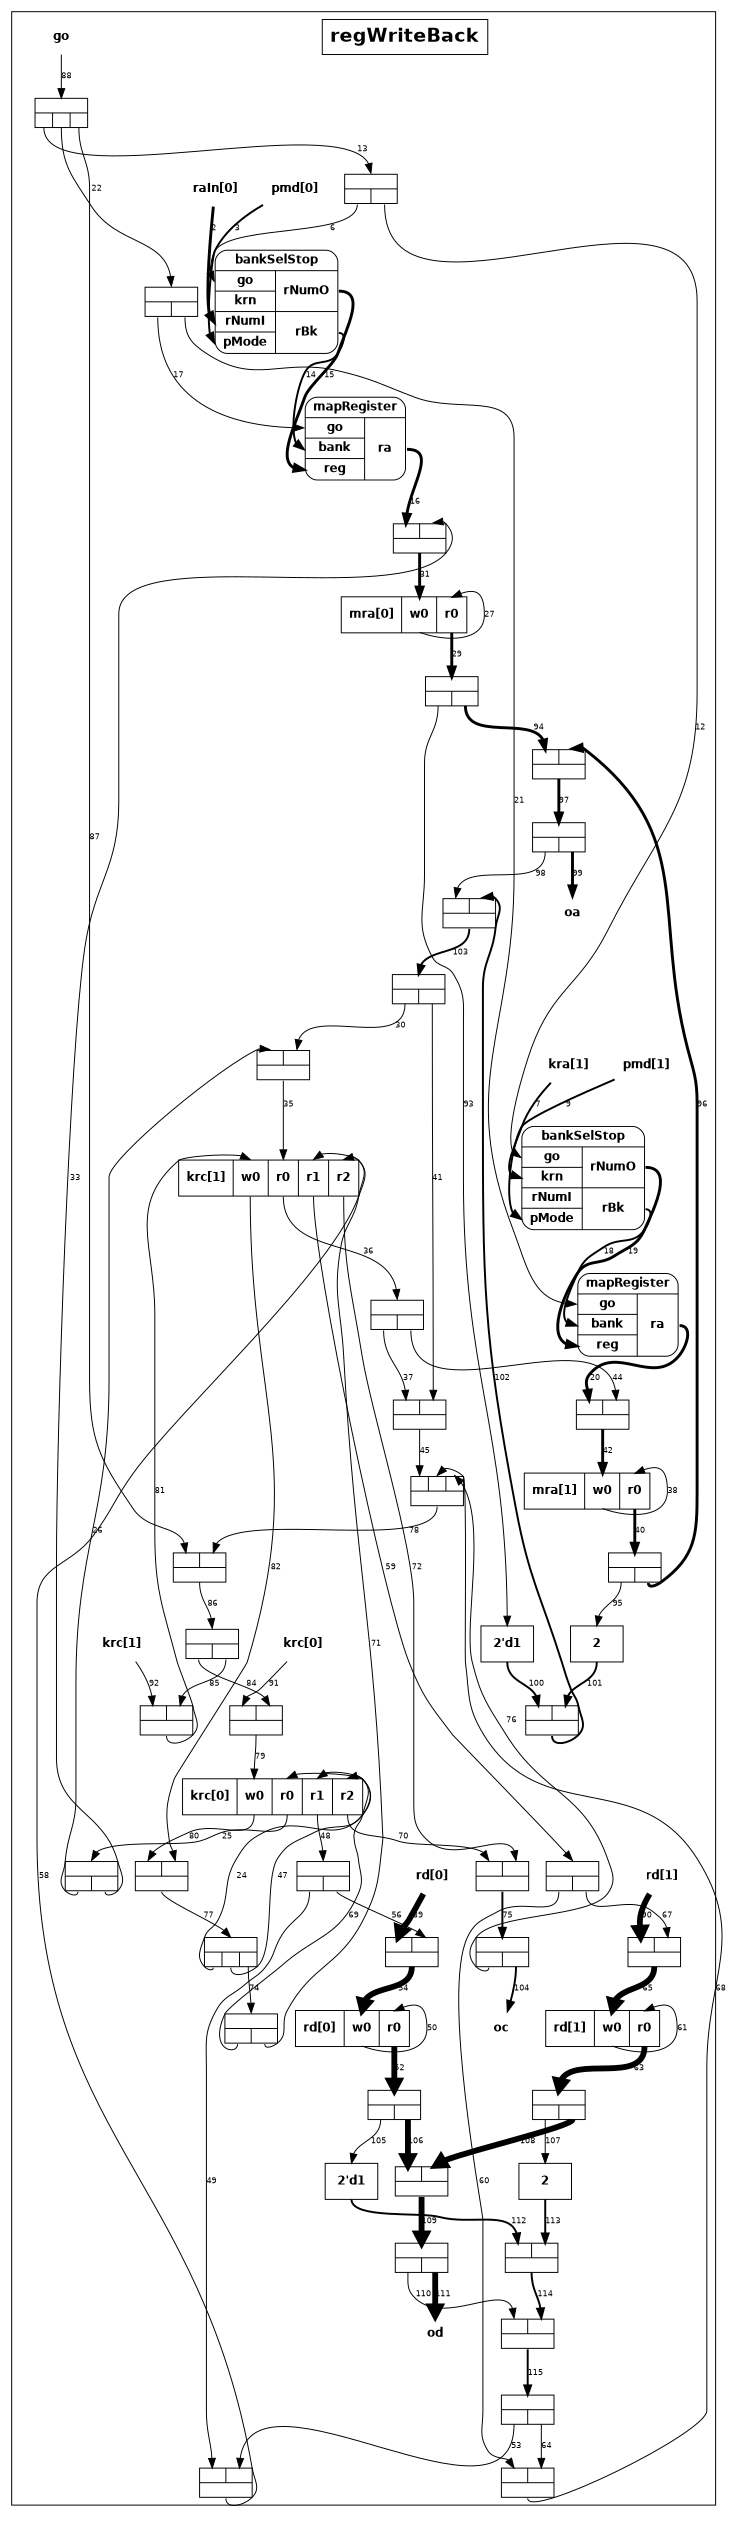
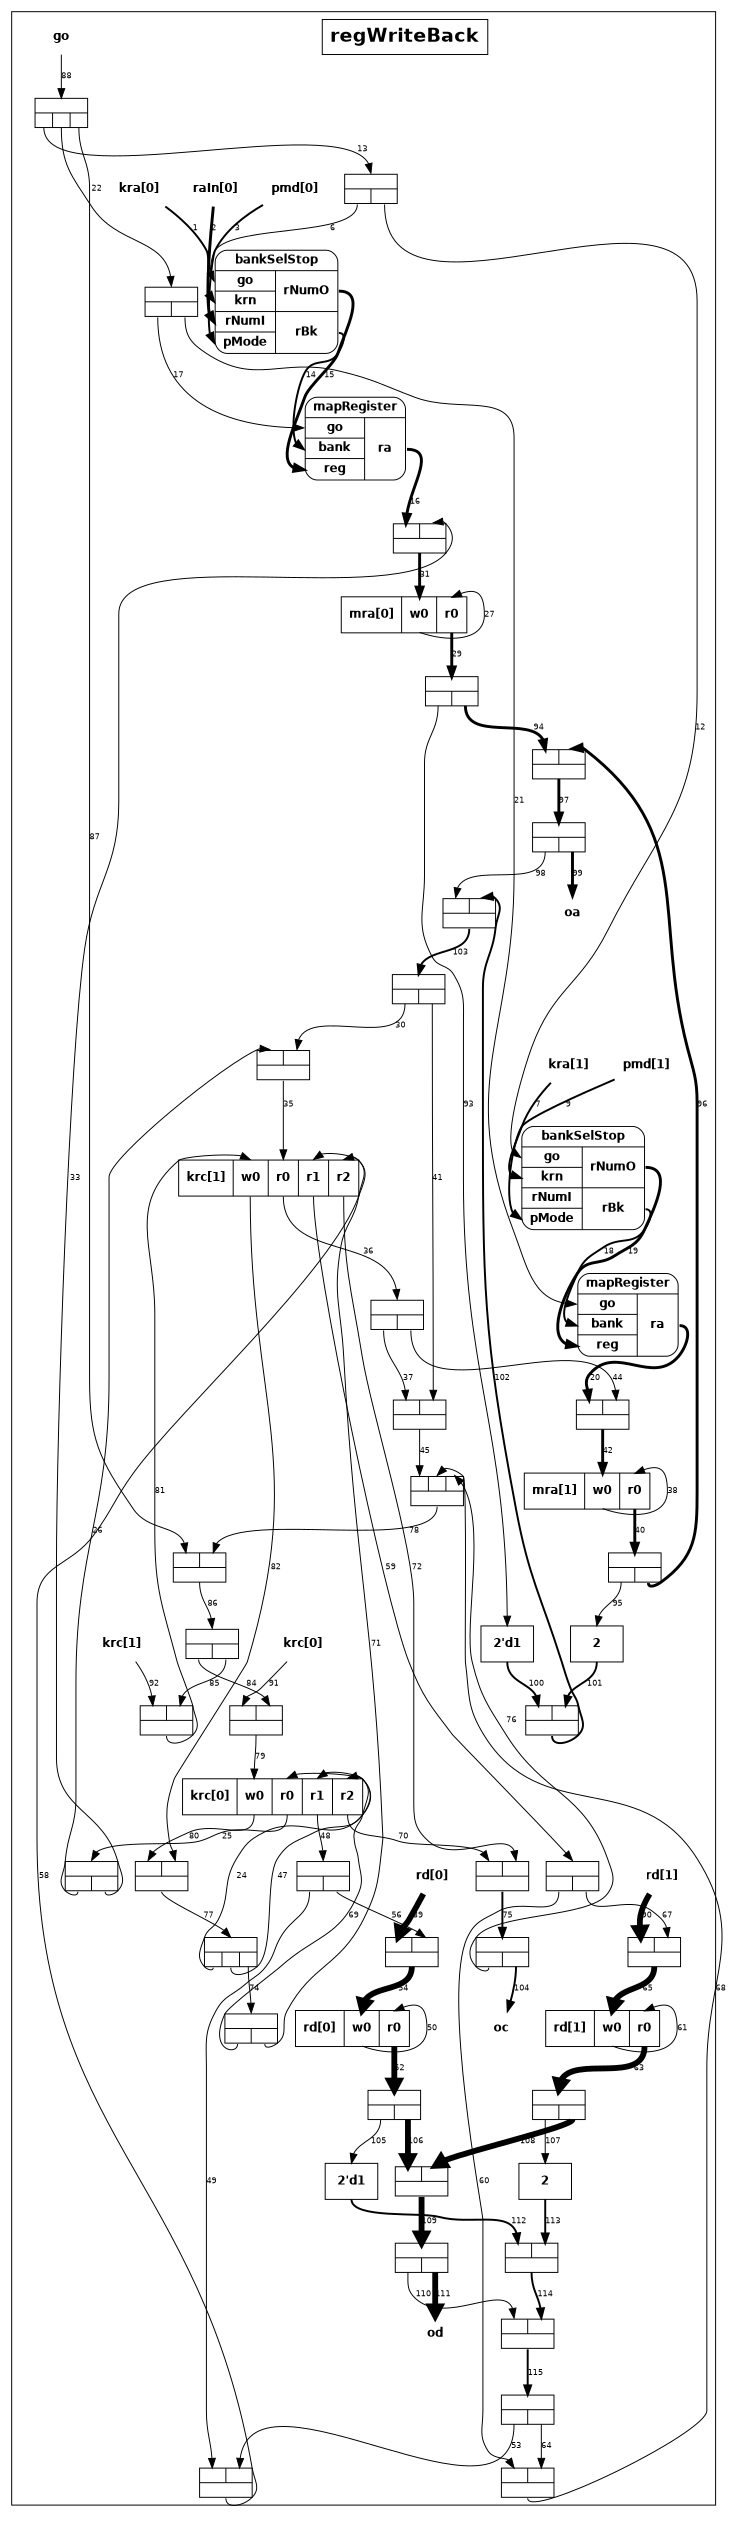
  digraph {
    node [fontname="Helvetica-Bold" fontsize=2 shape=record nojustify=true]
    edge [arrowhead=normal fontname=Helvetica fontsize=8 headport="i0:n" labelfontname=Helvetica labelfontsize=8 penwidth=1 tailport="o:s" weight=1]
    n1 [fontsize=20 label=regWriteBack shape=box nojustify=""]
    n2 [fontsize=12 label=go portref=0 shape=none style=bold nojustify=""]
    n3 [compref=42 height=0.4 label="{{<i>}|{<o0>|<o1>|<o2>}}"]
    n4 [fontsize=12 label="pmd[0]" portref=1 shape=none style=bold nojustify=""]
    n5 [compref=1 fontsize=12 label="{bankSelStop|{{<go>go|<krn>krn|<rNumI>rNumI|<pMode>pMode}|{<rNumO>rNumO|<rBk>rBk}}}" shape=Mrecord]
    n6 [fontsize=12 label="pmd[1]" portref=2 shape=none style=bold nojustify=""]
    n7 [compref=2 fontsize=12 label="{bankSelStop|{{<go>go|<krn>krn|<rNumI>rNumI|<pMode>pMode}|{<rNumO>rNumO|<rBk>rBk}}}" shape=Mrecord]
    n8 [fontsize=12 label="raIn[0]" portref=3 shape=none style=bold nojustify=""]
    n9 [fontsize=12 label="rd[0]" portref=5 shape=none style=bold nojustify=""]
    n10 [compref=49 height=0.4 label="{{<i0>|<i1>}|{<o>}}"]
    n11 [fontsize=12 label="rd[1]" portref=6 shape=none style=bold nojustify=""]
    n12 [compref=50 height=0.4 label="{{<i0>|<i1>}|{<o>}}"]
+   n13 [fontsize=12 label="kra[0]" portref=7 shape=none style=bold nojustify=""]
    n14 [fontsize=12 label="kra[1]" portref=8 shape=none style=bold nojustify=""]
    n15 [fontsize=12 label="krc[0]" portref=9 shape=none style=bold nojustify=""]
    n16 [compref=51 height=0.4 label="{{<i0>|<i1>}|{<o>}}"]
    n17 [fontsize=12 label="krc[1]" portref=10 shape=none style=bold nojustify=""]
    n18 [compref=52 height=0.4 label="{{<i0>|<i1>}|{<o>}}"]
    n19 [fontsize=12 label=oa portref=11 shape=none style=bold nojustify=""]
    n20 [fontsize=12 label=oc portref=12 shape=none style=bold nojustify=""]
    n21 [fontsize=12 label=od portref=13 shape=none style=bold nojustify=""]
    n22 [compref=4 fontsize=12 label="{mapRegister|{{<go>go|<bank>bank|<reg>reg}|{<ra>ra}}}" shape=Mrecord]
    n23 [compref=5 fontsize=12 label="{mapRegister|{{<go>go|<bank>bank|<reg>reg}|{<ra>ra}}}" shape=Mrecord]
    n24 [compref=3 height=0.4 label="{{<i>}|{<o0>|<o1>}}"]
    n25 [compref=44 height=0.4 label="{{<i0>|<i1>}|{<o>}}"]
    n26 [compref=43 height=0.4 label="{{<i0>|<i1>}|{<o>}}"]
    n27 [compref=6 height=0.4 label="{{<i>}|{<o0>|<o1>}}"]
    n28 [compref=8 fontsize=12 label="mra[0]|<w0>w0|<r0>r0" nojustify=""]
    n29 [compref=53 height=0.4 label="{{<i>}|{<o0>|<o1>}}"]
    n30 [compref=10 height=0.4 label="{{<i>}|{<o0>|<o1>}}"]
    n31 [compref=11 height=0.4 label="{{<i0>|<i1>}|{<o>}}"]
    n32 [compref=37 fontsize=12 label="krc[1]|<w0>w0|<r0>r0|<r1>r1|<r2>r2" nojustify=""]
    n33 [compref=14 fontsize=12 label="mra[1]|<w0>w0|<r0>r0" nojustify=""]
    n34 [compref=54 height=0.4 label="{{<i>}|{<o0>|<o1>}}"]
    n35 [compref=16 height=0.4 label="{{<i>}|{<o0>|<o1>}}"]
    n36 [compref=17 height=0.4 label="{{<i0>|<i1>}|{<o>}}"]
    n37 [compref=35 height=0.4 label="{{<i0>|<i1>|<i2>}|{<o>}}"]
    n38 [compref=20 fontsize=12 label="rd[0]|<w0>w0|<r0>r0" nojustify=""]
    n39 [compref=63 height=0.4 label="{{<i>}|{<o0>|<o1>}}"]
    n40 [compref=22 height=0.4 label="{{<i>}|{<o0>|<o1>}}"]
    n41 [compref=23 height=0.4 label="{{<i0>|<i1>}|{<o>}}"]
    n42 [compref=26 fontsize=12 label="rd[1]|<w0>w0|<r0>r0" nojustify=""]
    n43 [compref=64 height=0.4 label="{{<i>}|{<o0>|<o1>}}"]
    n44 [compref=28 height=0.4 label="{{<i>}|{<o0>|<o1>}}"]
    n45 [compref=29 height=0.4 label="{{<i0>|<i1>}|{<o>}}"]
    n46 [compref=31 height=0.4 label="{{<i0>|<i1>}|{<o>}}"]
    n47 [compref=62 height=0.4 label="{{<i>}|{<o0>|<o1>}}"]
    n48 [compref=32 height=0.4 label="{{<i>}|{<o0>|<o1>}}"]
    n49 [compref=36 fontsize=12 label="krc[0]|<w0>w0|<r0>r0|<r1>r1|<r2>r2" nojustify=""]
    n50 [compref=34 height=0.4 label="{{<i>}|{<o0>|<o1>|<o2>}}"]
    n51 [compref=41 height=0.4 label="{{<i0>|<i1>}|{<o>}}"]
    n52 [compref=38 height=0.4 label="{{<i0>|<i1>}|{<o>}}"]
    n53 [compref=39 height=0.4 label="{{<i>}|{<o0>|<o1>}}"]
    n54 [compref=55 height=0.4 label="{{<i0>|<i1>}|{<o>}}"]
    n55 [compref=57 fontsize=12 label="2'd1"]
    n56 [compref=58 fontsize=12 label=2]
    n57 [compref=56 height=0.4 label="{{<i>}|{<o0>|<o1>}}"]
    n58 [compref=60 height=0.4 label="{{<i0>|<i1>}|{<o>}}"]
    n59 [compref=59 height=0.4 label="{{<i0>|<i1>}|{<o>}}"]
    n60 [compref=61 height=0.4 label="{{<i>}|{<o0>|<o1>}}"]
    n61 [compref=65 height=0.4 label="{{<i0>|<i1>}|{<o>}}"]
    n62 [compref=67 fontsize=12 label="2'd1"]
    n63 [compref=68 fontsize=12 label=2]
    n64 [compref=66 height=0.4 label="{{<i>}|{<o0>|<o1>}}"]
    n65 [compref=70 height=0.4 label="{{<i0>|<i1>}|{<o>}}"]
    n66 [compref=69 height=0.4 label="{{<i0>|<i1>}|{<o>}}"]
    n67 [compref=71 height=0.4 label="{{<i>}|{<o0>|<o1>}}"]
    subgraph cluster_1 {
      n1
      n2
      n3
      n4
      n5
      n6
      n7
      n8
      n9
      n10
      n11
      n12
+     n13
      n14
      n15
      n16
      n17
      n18
      n19
      n20
      n21
      n22
      n23
      n24
      n25
      n26
      n27
      n28
      n29
      n30
      n31
      n32
      n33
      n34
      n35
      n36
      n37
      n38
      n39
      n40
      n41
      n42
      n43
      n44
      n45
      n46
      n47
      n48
      n49
      n50
      n51
      n52
      n53
      n54
      n55
      n56
      n57
      n58
      n59
      n60
      n61
      n62
      n63
      n64
      n65
      n66
      n67
    }
    n2 -> n3 [headport="i:n" label=88 linkref=88]
    n3 -> n24 [headport="i:n" label=13 linkref=13 tailport="o0:s"]
    n3 -> n27 [headport="i:n" label=22 linkref=22 tailport="o1:s"]
    n3 -> n51 [label=87 linkref=87 tailport="o2:s"]
    n4 -> n5 [headport="pMode:w" label=3 linkref=3 penwidth=2 weight=2]
    n5 -> n22 [headport="bank:w" label=14 linkref=14 penwidth=2 tailport="rBk:e" weight=2]
    n5 -> n22 [headport="reg:w" label=15 linkref=15 penwidth=3 tailport="rNumO:e" weight=3]
    n6 -> n7 [headport="pMode:w" label=9 linkref=9 penwidth=2 weight=2]
    n7 -> n23 [headport="bank:w" label=18 linkref=18 penwidth=2 tailport="rBk:e" weight=2]
    n7 -> n23 [headport="reg:w" label=19 linkref=19 penwidth=3 tailport="rNumO:e" weight=3]
    n8 -> n5 [headport="rNumI:w" label=2 linkref=2 penwidth=3 weight=3]
    n9 -> n10 [label=89 linkref=89 penwidth=6 weight=6]
    n10 -> n38 [headport="w0:n" label=54 linkref=54 penwidth=6 weight=6]
    n11 -> n12 [label=90 linkref=90 penwidth=6 weight=6]
    n12 -> n42 [headport="w0:n" label=65 linkref=65 penwidth=6 weight=6]
+   n13 -> n5 [headport="krn:w" label=1 linkref=1 penwidth=2 weight=2]
    n14 -> n7 [headport="krn:w" label=7 linkref=7 penwidth=2 weight=2]
    n15 -> n16 [label=91 linkref=91]
    n16 -> n49 [headport="w0:n" label=79 linkref=79]
    n17 -> n18 [label=92 linkref=92]
    n18 -> n32 [headport="w0:n" label=81 linkref=81]
    n22 -> n25 [label=16 linkref=16 penwidth=3 tailport="ra:e" weight=3]
    n23 -> n26 [label=20 linkref=20 penwidth=3 tailport="ra:e" weight=3]
    n24 -> n5 [headport="go:w" label=6 linkref=6 tailport="o0:s"]
    n24 -> n7 [headport="go:w" label=12 linkref=12 tailport="o1:s"]
    n25 -> n28 [headport="w0:n" label=31 linkref=31 penwidth=3 weight=3]
    n26 -> n33 [headport="w0:n" label=42 linkref=42 penwidth=3 weight=3]
    n27 -> n22 [headport="go:w" label=17 linkref=17 tailport="o0:s"]
    n27 -> n23 [headport="go:w" label=21 linkref=21 tailport="o1:s"]
    n28 -> n28 [headport="r0:n" label=27 linkref=27 tailport="w0:s"]
    n28 -> n29 [headport="i:n" label=29 linkref=29 penwidth=3 tailport="r0:s" weight=3]
    n29 -> n54 [label=94 linkref=94 penwidth=3 tailport="o1:s" weight=3]
    n29 -> n55 [headport=n label=93 linkref=93 tailport="o0:s"]
    n30 -> n25 [headport="i1:n" label=33 linkref=33 tailport="o1:s"]
    n30 -> n31 [label=26 linkref=26 tailport="o0:s"]
    n31 -> n32 [headport="r0:n" label=35 linkref=35]
    n32 -> n35 [headport="i:n" label=36 linkref=36 tailport="r0:s"]
    n32 -> n44 [headport="i:n" label=59 linkref=59 tailport="r1:s"]
    n32 -> n46 [headport="i1:n" label=72 linkref=72 tailport="r2:s"]
    n32 -> n52 [headport="i1:n" label=82 linkref=82 tailport="w0:s"]
    n33 -> n33 [headport="r0:n" label=38 linkref=38 tailport="w0:s"]
    n33 -> n34 [headport="i:n" label=40 linkref=40 penwidth=3 tailport="r0:s" weight=3]
    n34 -> n54 [headport="i1:n" label=96 linkref=96 penwidth=3 tailport="o1:s" weight=3]
    n34 -> n56 [headport=n label=95 linkref=95 tailport="o0:s"]
    n35 -> n26 [headport="i1:n" label=44 linkref=44 tailport="o1:s"]
    n35 -> n36 [label=37 linkref=37 tailport="o0:s"]
    n36 -> n37 [label=45 linkref=45]
    n37 -> n51 [headport="i1:n" label=78 linkref=78]
    n38 -> n38 [headport="r0:n" label=50 linkref=50 tailport="w0:s"]
    n38 -> n39 [headport="i:n" label=52 linkref=52 penwidth=6 tailport="r0:s" weight=6]
    n39 -> n61 [label=106 linkref=106 penwidth=6 tailport="o1:s" weight=6]
    n39 -> n62 [headport=n label=105 linkref=105 tailport="o0:s"]
    n40 -> n10 [headport="i1:n" label=56 linkref=56 tailport="o1:s"]
    n40 -> n41 [label=49 linkref=49 tailport="o0:s"]
    n41 -> n32 [headport="r1:n" label=58 linkref=58]
    n42 -> n42 [headport="r0:n" label=61 linkref=61 tailport="w0:s"]
    n42 -> n43 [headport="i:n" label=63 linkref=63 penwidth=6 tailport="r0:s" weight=6]
    n43 -> n61 [headport="i1:n" label=108 linkref=108 penwidth=6 tailport="o1:s" weight=6]
    n43 -> n63 [headport=n label=107 linkref=107 tailport="o0:s"]
    n44 -> n12 [headport="i1:n" label=67 linkref=67 tailport="o1:s"]
    n44 -> n45 [label=60 linkref=60 tailport="o0:s"]
    n45 -> n37 [headport="i1:n" label=68 linkref=68]
    n46 -> n47 [headport="i:n" label=75 linkref=75 penwidth=2 weight=2]
    n47 -> n20 [label=104 linkref=104 penwidth=2 tailport="o1:s" weight=2]
    n47 -> n37 [headport="i2:n" label=76 linkref=76 tailport="o0:s"]
    n48 -> n32 [headport="r2:n" label=71 linkref=71 tailport="o1:s"]
    n48 -> n49 [headport="r2:n" label=69 linkref=69 tailport="o0:s"]
    n49 -> n30 [headport="i:n" label=25 linkref=25 tailport="r0:s"]
    n49 -> n40 [headport="i:n" label=48 linkref=48 tailport="r1:s"]
    n49 -> n46 [label=70 linkref=70 tailport="r2:s"]
    n49 -> n52 [label=80 linkref=80 tailport="w0:s"]
    n50 -> n48 [headport="i:n" label=74 linkref=74 tailport="o2:s"]
    n50 -> n49 [headport="r0:n" label=24 linkref=24 tailport="o0:s"]
    n50 -> n49 [headport="r1:n" label=47 linkref=47 tailport="o1:s"]
    n51 -> n53 [headport="i:n" label=86 linkref=86]
    n52 -> n50 [headport="i:n" label=77 linkref=77]
    n53 -> n16 [headport="i1:n" label=84 linkref=84 tailport="o0:s"]
    n53 -> n18 [headport="i1:n" label=85 linkref=85 tailport="o1:s"]
    n54 -> n57 [headport="i:n" label=97 linkref=97 penwidth=3 weight=3]
    n55 -> n59 [label=100 linkref=100 penwidth=2 tailport=s weight=2]
    n56 -> n59 [headport="i1:n" label=101 linkref=101 penwidth=2 tailport=s weight=2]
    n57 -> n19 [label=99 linkref=99 penwidth=3 tailport="o1:s" weight=3]
    n57 -> n58 [label=98 linkref=98 tailport="o0:s"]
    n58 -> n60 [headport="i:n" label=103 linkref=103 penwidth=2 weight=2]
    n59 -> n58 [headport="i1:n" label=102 linkref=102 penwidth=2 weight=2]
    n60 -> n31 [headport="i1:n" label=30 linkref=30 tailport="o0:s"]
    n60 -> n36 [headport="i1:n" label=41 linkref=41 tailport="o1:s"]
    n61 -> n64 [headport="i:n" label=109 linkref=109 penwidth=6 weight=6]
    n62 -> n66 [label=112 linkref=112 penwidth=2 tailport=s weight=2]
    n63 -> n66 [headport="i1:n" label=113 linkref=113 penwidth=2 tailport=s weight=2]
    n64 -> n21 [label=111 linkref=111 penwidth=6 tailport="o1:s" weight=6]
    n64 -> n65 [label=110 linkref=110 tailport="o0:s"]
    n65 -> n67 [headport="i:n" label=115 linkref=115 penwidth=2 weight=2]
    n66 -> n65 [headport="i1:n" label=114 linkref=114 penwidth=2 weight=2]
    n67 -> n41 [headport="i1:n" label=53 linkref=53 tailport="o0:s"]
    n67 -> n45 [headport="i1:n" label=64 linkref=64 tailport="o1:s"]
  }
